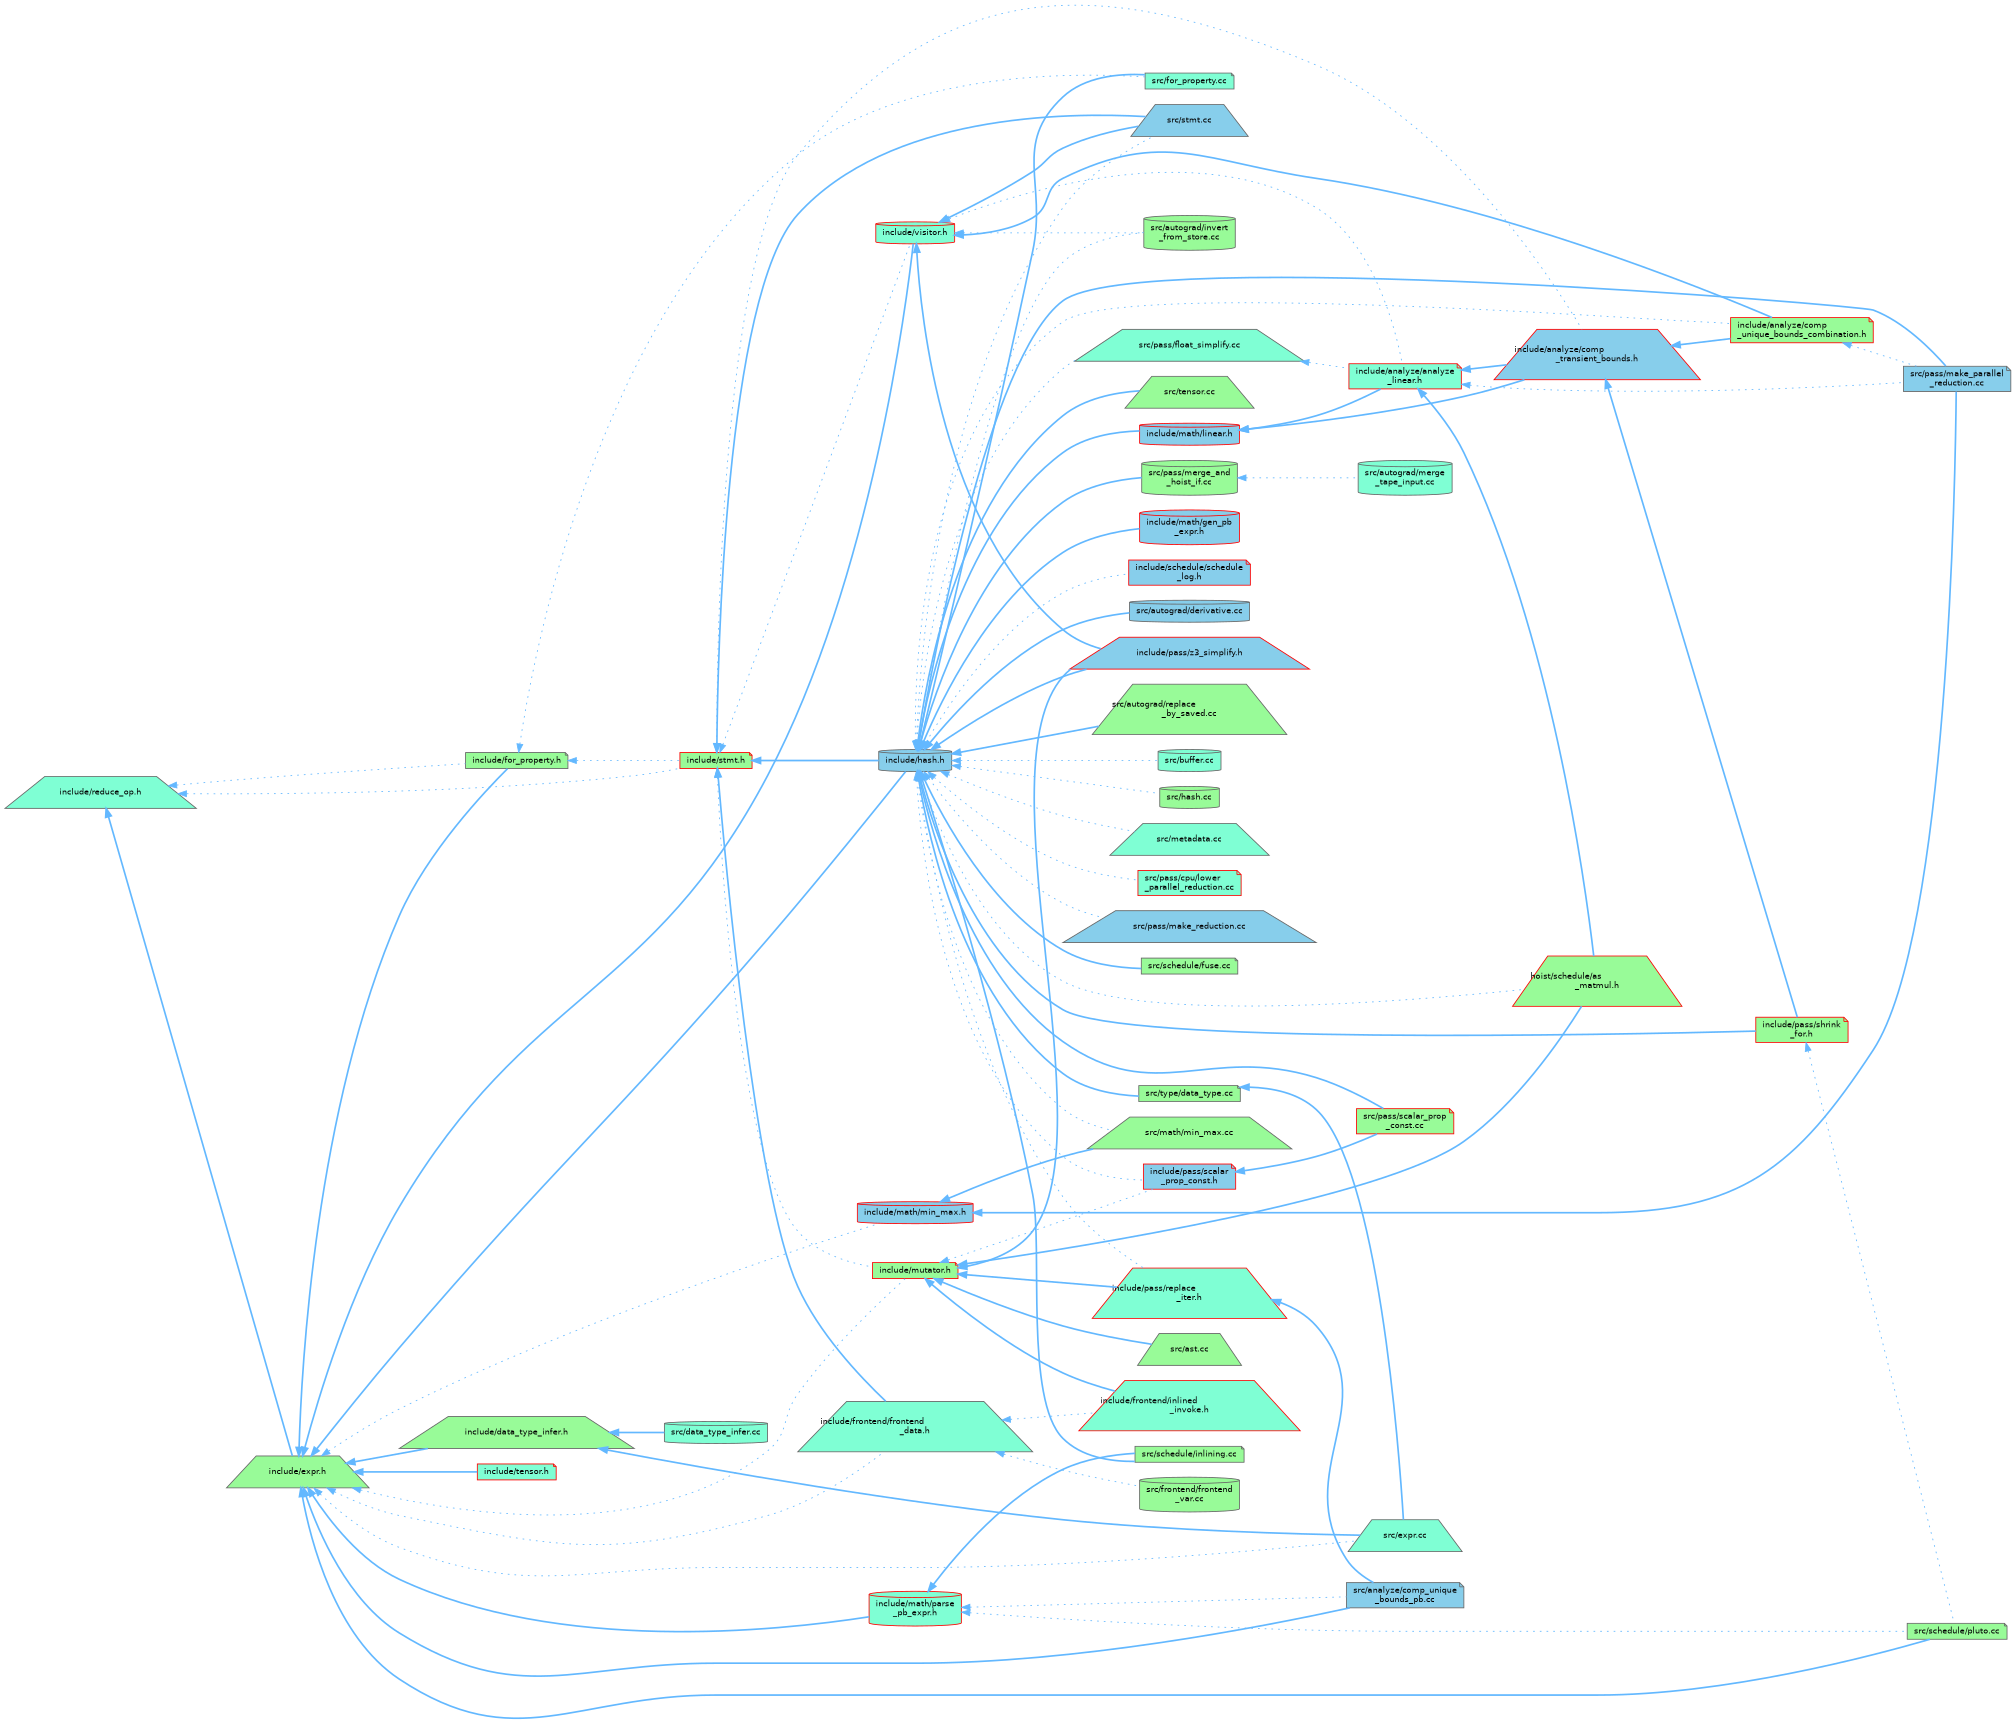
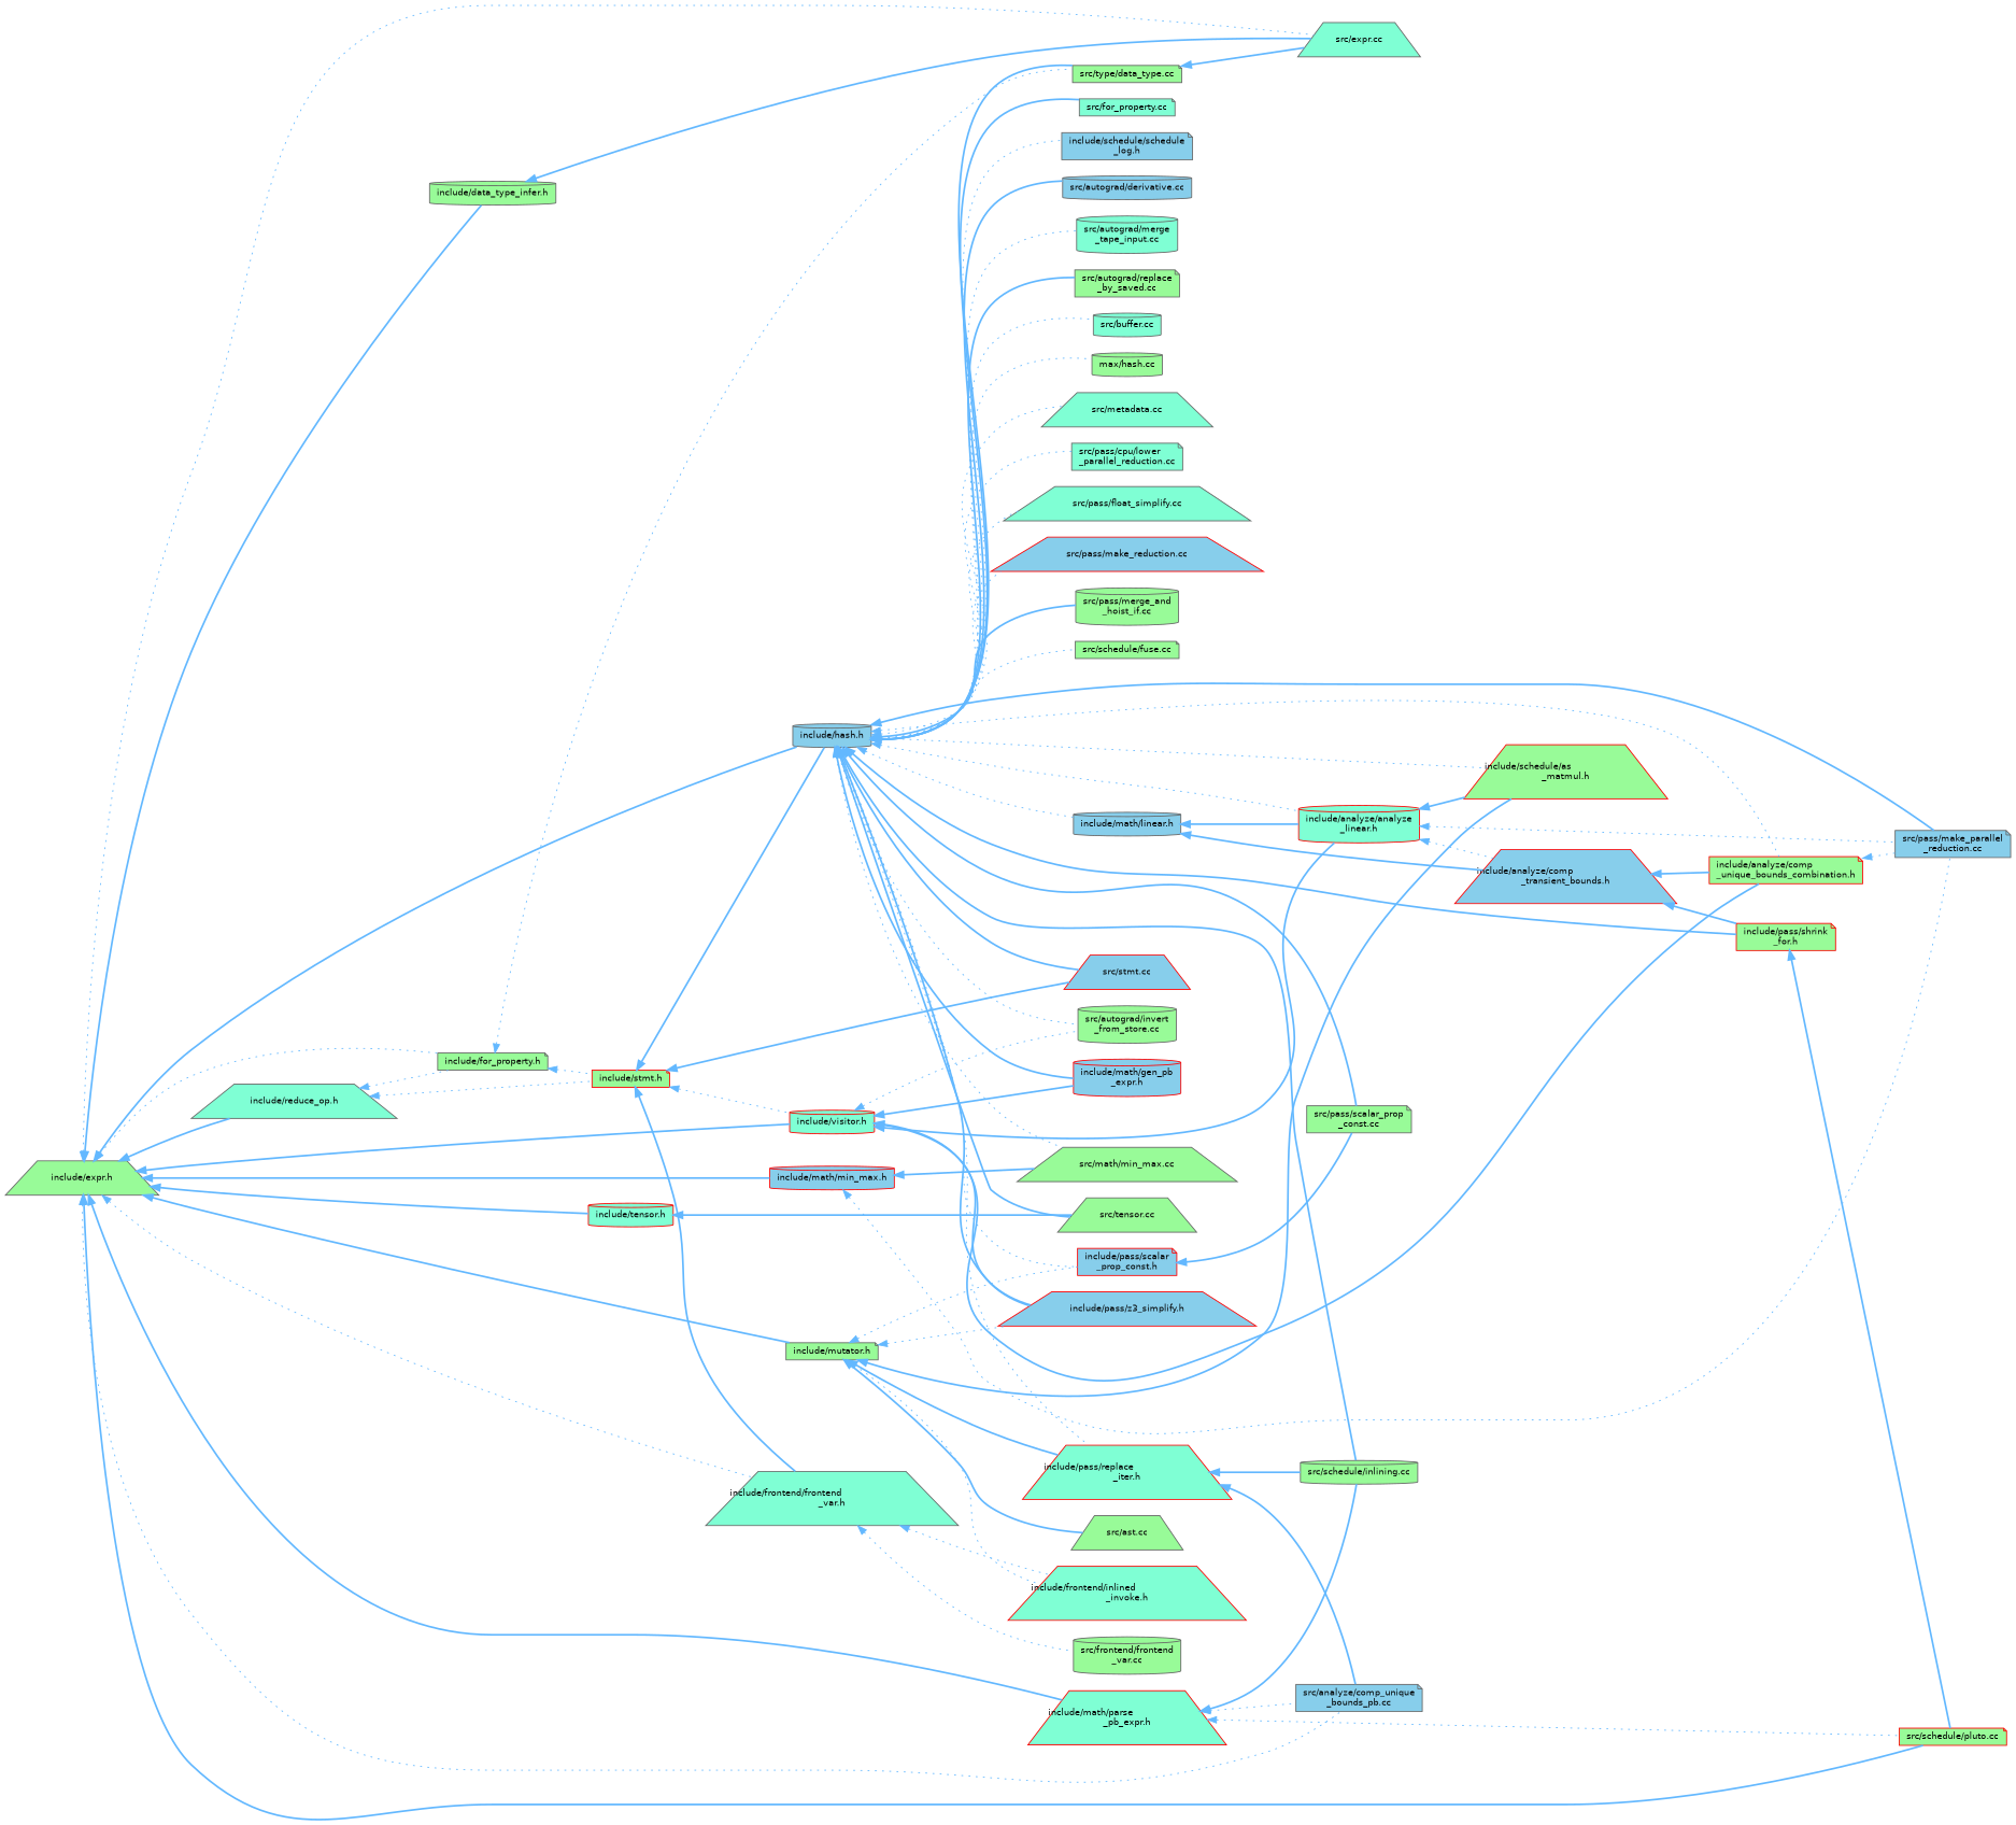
  digraph {
    rankdir=LR
    node [color=grey40 fillcolor=palegreen fontname=Helvetica fontsize=10 shape=trapezium style=filled]
    edge [color=steelblue1 dir=back fontname=Helvetica fontsize=10 labelfontname=Helvetica labelfontsize=10 style=bold]
    n1 [color=gray40 fontcolor=black height=0.2 label="include/expr.h" width=0.4]
-   n2 [height=0.2 label="include/data_type_infer.h" width=0.4]
+   n2 [height=0.2 label="include/data_type_infer.h" shape=cylinder width=0.4]
    n3 [fillcolor=aquamarine height=0.2 label="src/expr.cc" width=0.4]
    n4 [height=0.2 label="include/for_property.h" shape=note width=0.4]
-   n5 [height=0.2 label="src/schedule/pluto.cc" shape=note width=0.4]
-   n6 [fillcolor=aquamarine height=0.2 label="include/frontend/frontend\l_data.h" width=0.4]
+   n5 [color=red height=0.2 label="src/schedule/pluto.cc" shape=note width=0.4]
+   n6 [fillcolor=aquamarine height=0.2 label="include/frontend/frontend\l_var.h" width=0.4]
    n7 [fillcolor=skyblue height=0.2 label="include/hash.h" shape=cylinder width=0.4]
    n8 [fillcolor=skyblue height=0.2 label="src/analyze/comp_unique\l_bounds_pb.cc" shape=note width=0.4]
-   n9 [color=red height=0.2 label="include/mutator.h" shape=note width=0.4]
+   n9 [height=0.2 label="include/mutator.h" shape=note width=0.4]
    n10 [color=red fillcolor=aquamarine height=0.2 label="include/visitor.h" shape=cylinder width=0.4]
    n11 [color=red fillcolor=skyblue height=0.2 label="include/math/min_max.h" shape=cylinder width=0.4]
-   n12 [color=red fillcolor=aquamarine height=0.2 label="include/math/parse\l_pb_expr.h" shape=cylinder width=0.4]
+   n12 [color=red fillcolor=aquamarine height=0.2 label="include/math/parse\l_pb_expr.h" width=0.4]
    n13 [fillcolor=aquamarine height=0.2 label="include/reduce_op.h" width=0.4]
-   n14 [color=red fillcolor=aquamarine height=0.2 label="include/tensor.h" shape=note width=0.4]
-   n15 [fillcolor=aquamarine height=0.2 label="src/data_type_infer.cc" shape=cylinder width=0.4]
+   n14 [color=red fillcolor=aquamarine height=0.2 label="include/tensor.h" shape=cylinder width=0.4]
    n16 [color=red height=0.2 label="include/stmt.h" shape=note width=0.4]
    n17 [fillcolor=aquamarine height=0.2 label="src/for_property.cc" shape=note width=0.4]
    n18 [color=red fillcolor=aquamarine height=0.2 label="include/frontend/inlined\l_invoke.h" width=0.4]
    n19 [height=0.2 label="src/frontend/frontend\l_var.cc" shape=cylinder width=0.4]
-   n20 [fillcolor=skyblue height=0.2 label="src/stmt.cc" width=0.4]
+   n20 [color=red fillcolor=skyblue height=0.2 label="src/stmt.cc" width=0.4]
    n21 [color=red height=0.2 label="include/analyze/comp\l_unique_bounds_combination.h" shape=note width=0.4]
    n22 [color=red height=0.2 label="include/pass/shrink\l_for.h" shape=note width=0.4]
    n23 [fillcolor=skyblue height=0.2 label="src/pass/make_parallel\l_reduction.cc" shape=note width=0.4]
-   n24 [color=red fillcolor=aquamarine height=0.2 label="include/analyze/analyze\l_linear.h" shape=note width=0.4]
-   n25 [color=red height=0.2 label="hoist/schedule/as\l_matmul.h" width=0.4]
+   n24 [color=red fillcolor=aquamarine height=0.2 label="include/analyze/analyze\l_linear.h" shape=cylinder width=0.4]
+   n25 [color=red height=0.2 label="include/schedule/as\l_matmul.h" width=0.4]
    n26 [color=red fillcolor=skyblue height=0.2 label="include/math/gen_pb\l_expr.h" shape=cylinder width=0.4]
-   n27 [color=red fillcolor=skyblue height=0.2 label="include/math/linear.h" shape=cylinder width=0.4]
+   n27 [fillcolor=skyblue height=0.2 label="include/math/linear.h" shape=cylinder width=0.4]
    n28 [color=red fillcolor=aquamarine height=0.2 label="include/pass/replace\l_iter.h" width=0.4]
-   n29 [height=0.2 label="src/schedule/inlining.cc" shape=note width=0.4]
+   n29 [height=0.2 label="src/schedule/inlining.cc" shape=cylinder width=0.4]
    n30 [color=red fillcolor=skyblue height=0.2 label="include/pass/scalar\l_prop_const.h" shape=note width=0.4]
-   n31 [color=red height=0.2 label="src/pass/scalar_prop\l_const.cc" shape=note width=0.4]
+   n31 [height=0.2 label="src/pass/scalar_prop\l_const.cc" shape=note width=0.4]
    n32 [color=red fillcolor=skyblue height=0.2 label="include/pass/z3_simplify.h" width=0.4]
-   n33 [color=red fillcolor=skyblue height=0.2 label="include/schedule/schedule\l_log.h" shape=note width=0.4]
+   n33 [fillcolor=skyblue height=0.2 label="include/schedule/schedule\l_log.h" shape=note width=0.4]
    n34 [fillcolor=skyblue height=0.2 label="src/autograd/derivative.cc" shape=cylinder width=0.4]
    n35 [height=0.2 label="src/autograd/invert\l_from_store.cc" shape=cylinder width=0.4]
    n36 [fillcolor=aquamarine height=0.2 label="src/autograd/merge\l_tape_input.cc" shape=cylinder width=0.4]
-   n37 [height=0.2 label="src/autograd/replace\l_by_saved.cc" width=0.4]
+   n37 [height=0.2 label="src/autograd/replace\l_by_saved.cc" shape=note width=0.4]
    n38 [fillcolor=aquamarine height=0.2 label="src/buffer.cc" shape=cylinder width=0.4]
-   n39 [height=0.2 label="src/hash.cc" shape=cylinder width=0.4]
+   n39 [height=0.2 label="max/hash.cc" shape=cylinder width=0.4]
    n40 [height=0.2 label="src/math/min_max.cc" width=0.4]
    n41 [fillcolor=aquamarine height=0.2 label="src/metadata.cc" width=0.4]
-   n42 [color=red fillcolor=aquamarine height=0.2 label="src/pass/cpu/lower\l_parallel_reduction.cc" shape=note width=0.4]
+   n42 [fillcolor=aquamarine height=0.2 label="src/pass/cpu/lower\l_parallel_reduction.cc" shape=note width=0.4]
    n43 [fillcolor=aquamarine height=0.2 label="src/pass/float_simplify.cc" width=0.4]
-   n44 [fillcolor=skyblue height=0.2 label="src/pass/make_reduction.cc" width=0.4]
+   n44 [color=red fillcolor=skyblue height=0.2 label="src/pass/make_reduction.cc" width=0.4]
    n45 [height=0.2 label="src/pass/merge_and\l_hoist_if.cc" shape=cylinder width=0.4]
    n46 [height=0.2 label="src/schedule/fuse.cc" shape=note width=0.4]
    n47 [height=0.2 label="src/tensor.cc" width=0.4]
    n48 [height=0.2 label="src/type/data_type.cc" shape=note width=0.4]
    n49 [height=0.2 label="src/ast.cc" width=0.4]
    n50 [color=red fillcolor=skyblue height=0.2 label="include/analyze/comp\l_transient_bounds.h" width=0.4]
    n1 -> n2
    n1 -> n3 [style=dotted]
-   n1 -> n4
+   n1 -> n4 [style=dotted]
    n1 -> n5
    n1 -> n6 [style=dotted]
    n1 -> n7
-   n1 -> n8
-   n1 -> n9 [style=dotted]
+   n1 -> n8 [style=dotted]
+   n1 -> n9
    n1 -> n10
-   n1 -> n11 [style=dotted]
+   n1 -> n11
    n1 -> n12
-   n13 -> n1
+   n1 -> n13
    n1 -> n14
    n2 -> n3
-   n2 -> n15
    n4 -> n16 [style=dotted]
-   n4 -> n17 [style=dotted]
+   n4 -> n48 [style=dotted]
    n6 -> n18 [style=dotted]
    n6 -> n19 [style=dotted]
    n7 -> n17
-   n7 -> n20 [style=dotted]
+   n7 -> n20
    n7 -> n21 [style=dotted]
    n7 -> n22
    n7 -> n23
-   n43 -> n24 [style=dotted]
+   n7 -> n24 [style=dotted]
    n7 -> n25 [style=dotted]
    n7 -> n26
-   n7 -> n27
+   n7 -> n27 [style=dotted]
    n7 -> n28 [style=dotted]
    n7 -> n29
    n7 -> n30 [style=dotted]
    n7 -> n31
    n7 -> n32
    n7 -> n33 [style=dotted]
    n7 -> n34
    n7 -> n35 [style=dotted]
-   n45 -> n36 [style=dotted]
+   n7 -> n36 [style=dotted]
    n7 -> n37
    n7 -> n38 [style=dotted]
    n7 -> n39 [style=dotted]
    n7 -> n40 [style=dotted]
    n7 -> n41 [style=dotted]
    n7 -> n42 [style=dotted]
    n7 -> n43 [style=dotted]
    n7 -> n44 [style=dotted]
    n7 -> n45
-   n7 -> n46
+   n7 -> n46 [style=dotted]
    n7 -> n47
    n7 -> n48
-   n9 -> n18
+   n9 -> n18 [style=dotted]
    n9 -> n25
    n9 -> n28
    n9 -> n30 [style=dotted]
-   n9 -> n32
+   n9 -> n32 [style=dotted]
    n9 -> n49
    n10 -> n21
-   n10 -> n24 [style=dotted]
-   n10 -> n20
+   n10 -> n24
+   n10 -> n26
    n10 -> n32
    n10 -> n35 [style=dotted]
-   n11 -> n23
+   n11 -> n23 [style=dotted]
    n11 -> n40
    n12 -> n5 [style=dotted]
    n12 -> n8 [style=dotted]
    n12 -> n29
    n13 -> n4 [style=dotted]
    n13 -> n16 [style=dotted]
+   n14 -> n47
    n16 -> n6
    n16 -> n7
-   n16 -> n9 [style=dotted]
    n16 -> n10 [style=dotted]
    n16 -> n20
-   n16 -> n50 [style=dotted]
    n21 -> n23 [style=dotted]
-   n22 -> n5 [style=dotted]
+   n22 -> n5
    n24 -> n23 [style=dotted]
    n24 -> n25
-   n24 -> n50
+   n24 -> n50 [style=dotted]
    n27 -> n24
    n27 -> n50
    n28 -> n8
+   n28 -> n29
    n30 -> n31
    n48 -> n3
    n50 -> n21
    n50 -> n22
  }
